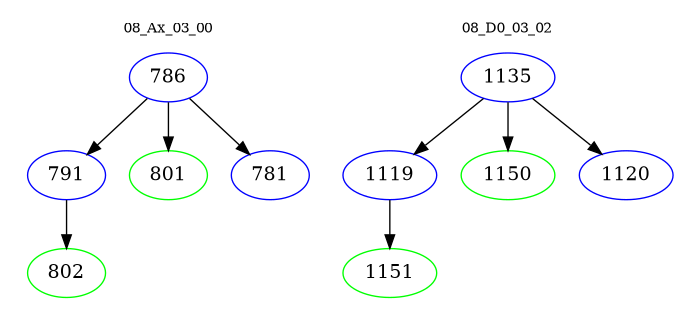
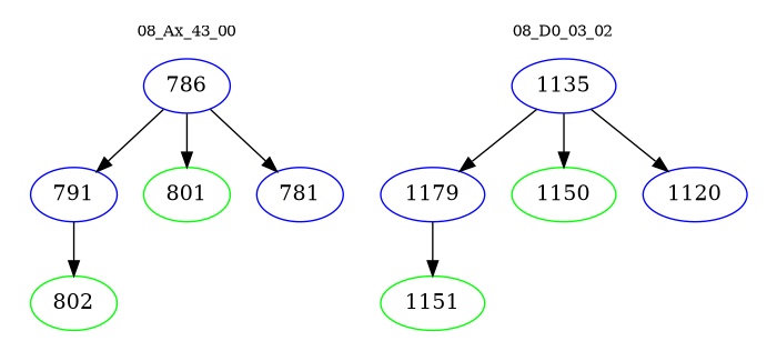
  digraph {
    node [color=blue]
    edge [color=black]
    n1 [label=786]
    n2 [label=791]
    n3 [color=green label=801]
    n4 [label=781]
    n5 [color=green label=802]
    n6 [label=1135]
-   n7 [label=1119]
+   n7 [label=1179]
    n8 [color=green label=1150]
    n9 [label=1120]
    n10 [color=green label=1151]
    subgraph cluster_1 {
      color=white
      fontsize=10
-     label="08_Ax_03_00"
+     label="08_Ax_43_00"
      n1
      n2
      n3
      n4
      n5
    }
    subgraph cluster_2 {
      color=white
      fontsize=10
      label="08_D0_03_02"
      n6
      n7
      n8
      n9
      n10
    }
    n1 -> n2
    n1 -> n3
    n1 -> n4
    n2 -> n5
    n6 -> n7
    n6 -> n8
    n6 -> n9
    n7 -> n10
  }
